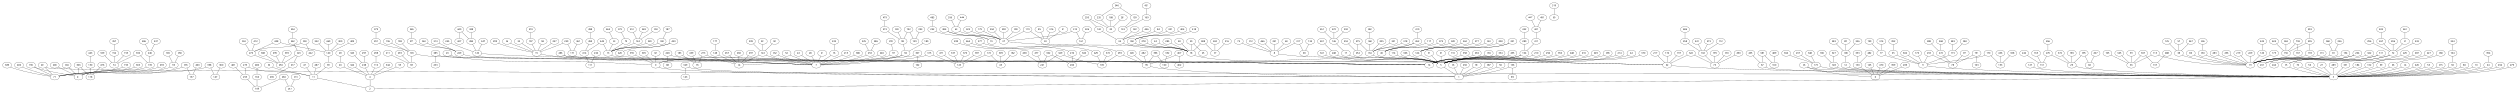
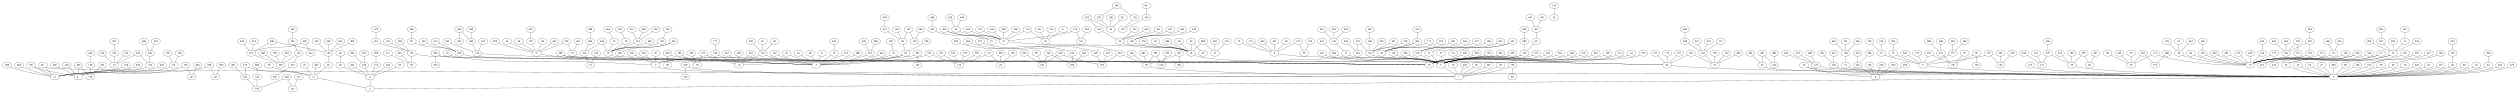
  graph {
    fontname="Noto Sans"
    node [fontname="Noto Sans"]
    edge [fontname="Noto Sans"]
    201
    71
    3
    2
    234
    111
    103
    101
    62
    346
    159
    235
    133
    20
    381
    67
    160
    125
    38
    19
    173
    286
    14
    443
    150
    118
    255
    149
    384
    151
    37
    18
    275
    11
    329
    1
    143
    142
    34
    5
    128
    90
    349
    241
    109
    385
    233
    299
    15
    7
    75
    8
    486
    258
    102
    73
    86
    301
    158
    63
    189
    74
    200
    41
    389
    288
    272
    78
    23
    0
    364
    259
    95
    271
    249
    404
    436
    153
    57
    428
    217
    424
    156
    341
    401
    248
    152
    308
    250
    245
    120
    242
    131
    274
    266
    108
    12
    204
    49
    43
    4
    263
    46
    6
    383
    273
    64
    76
    463
    451
    146
    17
    207
    82
    195
    400
    136
    89
    419
    98
    94
    445
    13
    414
    438
    9
    96
    134
    26
    361
    171
    114
    479
    77
    382
    168
    366
    32
    362
    144
    174
    465
    83
    292
    324
    228
    88
    65
    232
    343
    238
    489
    199
    314
    127
    434
    276
    79
    29
    408
    140
    39
    122
    353
    130
    396
    100
    31
    110
    224
    87
    177
    148
    471
    123
    35
    306
    330
    139
    457
    332
    336
    124
    412
    70
    n186 [label=662]
    218
    391
    220
    278
    482
    104
    472
    326
    338
    333
    56
    222
    27
    186
    474
    107
    165
    351
    283
    407
    402
    392
    85
    33
    337
    117
    40
    52
    357
    323
    256
    355
    289
    406
    246
    331
    358
    280
    61
    183
    205
    315
    113
    36
    475
    254
    24
    464
    429
    210
    418
    181
    219
    22
    229
    202
    421
    411
    179
    440
    427
    284
    446
    294
    494
    n252 [label=759]
    167
    126
    190
    72
    184
    350
    296
    309
    45
    209
    28
    356
    192
    129
    105
    295
    21
    410
    262
    340
    321
    450
    422
    393
    373
    223
    16
    145
    132
    231
    215
    302
    477
    387
    170
    305
    448
    478
    230
    403
    267
    175
    84
    376
    416
    344
    99
    298
    66
    119
    432
    449
    182
    470
    54
    367
    137
    439
    188
    405
    178
    363
    487
    212
    496
    447
    176
    211
    281
    172
    327
    374
    213
    426
    368
    375
    237
    206
    380
    268
    193
    30
    25
    491
    303
    58
    499
    180
    379
    291
    469
    50
    53
    437
    466
    335
    157
    423
    417
    265
    483
    115
    322
    312
    161
    141
    431
    169
    318
    300
    166
    251
    413
    247
    430
    420
    493
    214
    260
    415
    47
    81
    226
    138
    488
    476
    484
    460
    377
    196
    92
    320
    425
    492
    325
    253
    80
    398
    147
    345
    10
    277
    365
    191
    163
    388
    106
    93
    480
    307
    162
    453
    497
    317
    68
    264
    261
    495
    164
    348
    240
    42
    270
    194
    360
    316
    221
    116
    154
    342
    187
    454
    442
    282
    399
    311
    244
    394
    44
    185
    155
    369
    498
    459
    452
    243
    51
    285
    319
    69
    225
    386
    197
    279
    269
    55
    328
    468
    456
    481
    354
    304
    352
    371
    287
    48
    257
    227
    395
    372
    239
    441
    97
    59
    91
    203
    473
    297
    433
    60
    458
    455
    435
    252
    112
    409
    390
    490
    378
    347
    293
    208
    290
    485
    370
    467
    339
    334
    313
    121
    461
    135
    444
    198
    236
    397
    216
    201 -- 71
    201 -- 3
    3 -- 2
    234 -- 111
    103 -- 101
    103 -- 62
    62 -- 3
    346 -- 159
    346 -- 235
    159 -- 133
    235 -- 20
    381 -- 67
    381 -- 160
    67 -- 3
    125 -- 38
    38 -- 19
    173 -- 3
    286 -- 62
    286 -- 14
    443 -- 150
    150 -- 118
    255 -- 149
    384 -- 151
    384 -- 37
    37 -- 18
    18 -- 5
    275 -- 255
    275 -- 11
    11 -- 2
    329 -- 1
    329 -- 143
    142 -- 34
    34 -- 18
    5 -- 1
    128 -- 3
    90 -- 11
    349 -- 241
    349 -- 109
    385 -- 14
    385 -- 233
    299 -- 15
    15 -- 7
    75 -- 8
    8 -- 5
    486 -- 258
    258 -- 102
    102 -- 73
    86 -- 19
    301 -- 158
    158 -- 18
    63 -- 37
    189 -- 74
    200 -- 41
    389 -- 71
    288 -- 272
    272 -- 78
    23 -- 0
    0 -- 1
    364 -- 173
    259 -- 109
    259 -- 95
    95 -- 1
    271 -- 249
    249 -- 14
    404 -- 158
    436 -- 153
    57 -- 38
    428 -- 95
    217 -- 62
    424 -- 156
    341 -- 5
    401 -- 248
    248 -- 5
    152 -- 74
    308 -- 250
    245 -- 120
    120 -- 14
    242 -- 131
    274 -- 266
    108 -- 12
    12 -- 3
    204 -- 41
    49 -- 43
    43 -- 4
    4 -- 2
    263 -- 19
    46 -- 3
    46 -- 6
    383 -- 108
    273 -- 64
    273 -- 76
    463 -- 249
    451 -- 146
    146 -- 17
    17 -- 5
    207 -- 82
    195 -- 73
    400 -- 71
    136 -- 1
    136 -- 89
    419 -- 98
    98 -- 94
    94 -- 7
    94 -- 0
    445 -- 13
    445 -- 414
    13 -- 7
    414 -- 111
    438 -- 241
    9 -- 3
    96 -- 1
    134 -- 5
    26 -- 15
    361 -- 171
    114 -- 5
    479 -- 419
    77 -- 9
    382 -- 168
    168 -- 134
    366 -- 5
    32 -- 15
    362 -- 144
    144 -- 5
    174 -- 62
    465 -- 83
    83 -- 13
    292 -- 1
    324 -- 4
    228 -- 7
    228 -- 88
    65 -- 9
    232 -- 7
    343 -- 238
    238 -- 4
    489 -- 160
    199 -- 77
    314 -- 77
    127 -- 3
    434 -- 276
    276 -- 250
    79 -- 13
    29 -- 3
    408 -- 276
    408 -- 140
    140 -- 39
    39 -- 11
    122 -- 7
    122 -- 64
    353 -- 130
    130 -- 6
    396 -- 95
    396 -- 100
    31 -- 5
    110 -- 4
    224 -- 87
    177 -- 148
    148 -- 64
    471 -- 123
    35 -- 3
    306 -- 118
    306 -- 41
    330 -- 74
    330 -- 139
    139 -- 41
    457 -- 64
    332 -- 140
    336 -- 263
    124 -- 13
    412 -- 276
    70 -- 3
    n186 -- 9
    218 -- 78
    218 -- 9
    391 -- 108
    220 -- 13
    278 -- 18
    482 -- 130
    104 -- 14
    104 -- 5
    472 -- 146
    326 -- 108
    338 -- 153
    333 -- 73
    56 -- 3
    222 -- 34
    27 -- 3
    186 -- 128
    474 -- 107
    107 -- 15
    165 -- 131
    351 -- 124
    283 -- 19
    407 -- 95
    407 -- 402
    392 -- 65
    85 -- 33
    337 -- 123
    117 -- 40
    52 -- 7
    357 -- 152
    323 -- 37
    256 -- 19
    355 -- 0
    289 -- 3
    406 -- 246
    246 -- 139
    331 -- 3
    358 -- 14
    280 -- 104
    61 -- 5
    183 -- 76
    205 -- 134
    315 -- 0
    315 -- 123
    113 -- 19
    113 -- 36
    475 -- 134
    475 -- 254
    24 -- 18
    464 -- 429
    429 -- 109
    210 -- 5
    418 -- 158
    181 -- 1
    219 -- 19
    22 -- 7
    229 -- 19
    202 -- 146
    421 -- 411
    411 -- 104
    179 -- 37
    440 -- 427
    440 -- 284
    284 -- 120
    446 -- 34
    294 -- 5
    494 -- 14
    n252 -- 156
    n252 -- 167
    126 -- 19
    190 -- 71
    190 -- 41
    72 -- 19
    72 -- 35
    184 -- 3
    350 -- 5
    296 -- 72
    309 -- 45
    209 -- 122
    28 -- 7
    356 -- 63
    192 -- 98
    192 -- 129
    105 -- 36
    295 -- 20
    295 -- 142
    21 -- 7
    410 -- 262
    262 -- 134
    262 -- 40
    340 -- 266
    321 -- 134
    450 -- 276
    450 -- 422
    393 -- 129
    373 -- 79
    223 -- 16
    16 -- 7
    145 -- 6
    132 -- 3
    231 -- 122
    215 -- 7
    302 -- 241
    302 -- 266
    477 -- 241
    387 -- 1
    170 -- 153
    170 -- 9
    305 -- 0
    448 -- 5
    478 -- 41
    230 -- 98
    403 -- 267
    267 -- 72
    175 -- 19
    84 -- 34
    376 -- 123
    416 -- 5
    344 -- 4
    99 -- 3
    298 -- 110
    66 -- 3
    119 -- 37
    119 -- 33
    432 -- 280
    449 -- 5
    182 -- 45
    470 -- 6
    54 -- 3
    367 -- 36
    367 -- 137
    439 -- 76
    188 -- 20
    405 -- 156
    405 -- 178
    178 -- 19
    363 -- 156
    487 -- 132
    212 -- 8
    496 -- 5
    447 -- 421
    176 -- 9
    211 -- 101
    281 -- 20
    172 -- 123
    172 -- 45
    327 -- 128
    374 -- 29
    213 -- 19
    426 -- 3
    368 -- 272
    375 -- 40
    237 -- 173
    206 -- 72
    380 -- 7
    268 -- 66
    193 -- 71
    30 -- 18
    30 -- 25
    491 -- 421
    303 -- 71
    58 -- 15
    499 -- 274
    180 -- 94
    379 -- 291
    291 -- 103
    469 -- 140
    50 -- 1
    53 -- 3
    437 -- 246
    466 -- 8
    335 -- 71
    335 -- 157
    423 -- 250
    423 -- 417
    417 -- 265
    483 -- 115
    115 -- 9
    322 -- 62
    322 -- 73
    312 -- 37
    312 -- 161
    141 -- 122
    431 -- 169
    169 -- 133
    318 -- 134
    300 -- 140
    166 -- 149
    251 -- 8
    413 -- 247
    430 -- 13
    430 -- 420
    493 -- 405
    214 -- 5
    260 -- 149
    260 -- 247
    415 -- 3
    47 -- 11
    81 -- 19
    226 -- 161
    138 -- 13
    488 -- 137
    476 -- 118
    484 -- 115
    460 -- 157
    377 -- 144
    196 -- 103
    92 -- 3
    320 -- 40
    425 -- 126
    492 -- 64
    325 -- 253
    253 -- 7
    80 -- 3
    398 -- 71
    398 -- 147
    345 -- 36
    10 -- 3
    277 -- 259
    365 -- 271
    191 -- 78
    191 -- 163
    388 -- 18
    388 -- 87
    106 -- 93
    93 -- 41
    480 -- 166
    307 -- 64
    307 -- 162
    453 -- 254
    497 -- 64
    317 -- 8
    317 -- 68
    264 -- 19
    264 -- 261
    495 -- 250
    164 -- 92
    348 -- 173
    240 -- 7
    42 -- 5
    270 -- 131
    270 -- 29
    194 -- 14
    360 -- 147
    316 -- 33
    221 -- 61
    221 -- 116
    154 -- 19
    342 -- 261
    187 -- 138
    454 -- 442
    442 -- 423
    282 -- 95
    399 -- 6
    311 -- 19
    311 -- 244
    394 -- 44
    44 -- 3
    185 -- 29
    155 -- 74
    369 -- 124
    498 -- 459
    459 -- 414
    452 -- 3
-   243 -- 144
+   243 -- 31
    51 -- 33
    285 -- 18
    319 -- 69
    225 -- 35
    386 -- 253
    197 -- 62
    279 -- 3
    269 -- 6
    55 -- 4
    328 -- 284
    468 -- 81
    456 -- 270
    481 -- 255
    354 -- 14
    304 -- 37
    352 -- 100
    371 -- 78
    287 -- 11
    48 -- 18
    257 -- 15
    227 -- 132
    395 -- 82
    395 -- 29
    372 -- 109
    239 -- 15
    239 -- 171
    441 -- 102
    97 -- 7
    59 -- 36
    91 -- 72
    203 -- 124
    473 -- 102
    297 -- 238
    433 -- 72
    60 -- 8
    458 -- 93
    455 -- 14
    435 -- 67
    252 -- 151
    112 -- 102
    409 -- 140
    390 -- 37
    490 -- 73
    378 -- 97
    347 -- 120
    293 -- 101
    208 -- 144
    290 -- 37
    485 -- 252
    370 -- 5
    467 -- 38
    339 -- 250
    334 -- 164
    313 -- 249
    121 -- 0
    461 -- 91
    135 -- 68
    444 -- 63
    198 -- 103
    236 -- 81
    397 -- 123
    216 -- 87
  }
